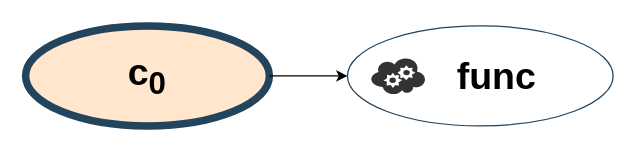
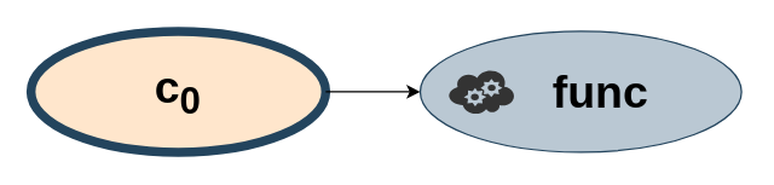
  <mxCell id="0" />
  <mxCell id="1" parent="0" />
  <mxCell id="2" value="&lt;b&gt;&lt;font style=&quot;font-size: 30px&quot;&gt;c&lt;sub&gt;0&lt;/sub&gt;&lt;/font&gt;&lt;/b&gt;" style="ellipse;whiteSpace=wrap;html=1;fillColor=#ffe6cc;strokeColor=#23445d;strokeWidth=6;" parent="1" vertex="1"><mxGeometry x="20" y="20" width="195" height="80" as="geometry" /></mxCell>
- <mxCell id="3" value="&lt;b&gt;&lt;font style=&quot;font-size: 30px&quot;&gt;&amp;nbsp; &amp;nbsp;func&lt;/font&gt;&lt;/b&gt;" style="ellipse;whiteSpace=wrap;html=1;fillColor=#ffffff;strokeColor=#23445d;" parent="1" vertex="1"><mxGeometry x="277.5" y="20" width="212.5" height="80" as="geometry" /></mxCell>
+ <mxCell id="3" value="&lt;b&gt;&lt;font style=&quot;font-size: 30px&quot;&gt;&amp;nbsp; &amp;nbsp;func&lt;/font&gt;&lt;/b&gt;" style="ellipse;whiteSpace=wrap;html=1;fillColor=#bac8d3;strokeColor=#23445d;" parent="1" vertex="1"><mxGeometry x="277.5" y="20" width="212.5" height="80" as="geometry" /></mxCell>
  <mxCell id="4" value="" style="verticalLabelPosition=bottom;html=1;verticalAlign=top;align=center;strokeColor=none;fillColor=#333333;shape=mxgraph.azure.cloud_service;" parent="1" vertex="1"><mxGeometry x="295.96" y="45" width="44.04" height="30" as="geometry" /></mxCell>
  <mxCell id="5" style="edgeStyle=none;rounded=0;orthogonalLoop=1;jettySize=auto;html=1;entryX=0;entryY=0.5;entryDx=0;entryDy=0;labelBackgroundColor=none;exitX=1;exitY=0.5;exitDx=0;exitDy=0;" parent="1" source="2" edge="1"><mxGeometry relative="1" as="geometry"><mxPoint x="277.5" y="60" as="targetPoint" /><mxPoint x="220" y="60" as="sourcePoint" /></mxGeometry></mxCell>
